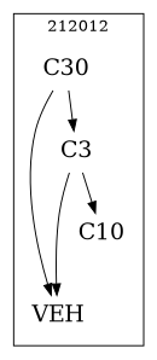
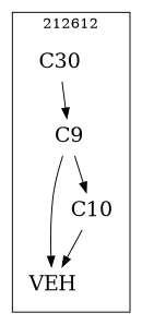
  strict digraph {
    node [color=blue fontsize=20 shape=plaintext]
    n1 [label=VEH]
-   n2 [color=darkgreen label=C3]
+   n2 [color=darkgreen label=C9]
    n3 [label=C10]
    n4 [label=C30]
    subgraph cluster_1 {
-     label=212012
+     label=212612
      labeldoc=t
      n1
      n2
      n3
      n4
    }
    n2 -> n1
    n2 -> n3
-   n4 -> n1
+   n3 -> n1
    n4 -> n2
  }
